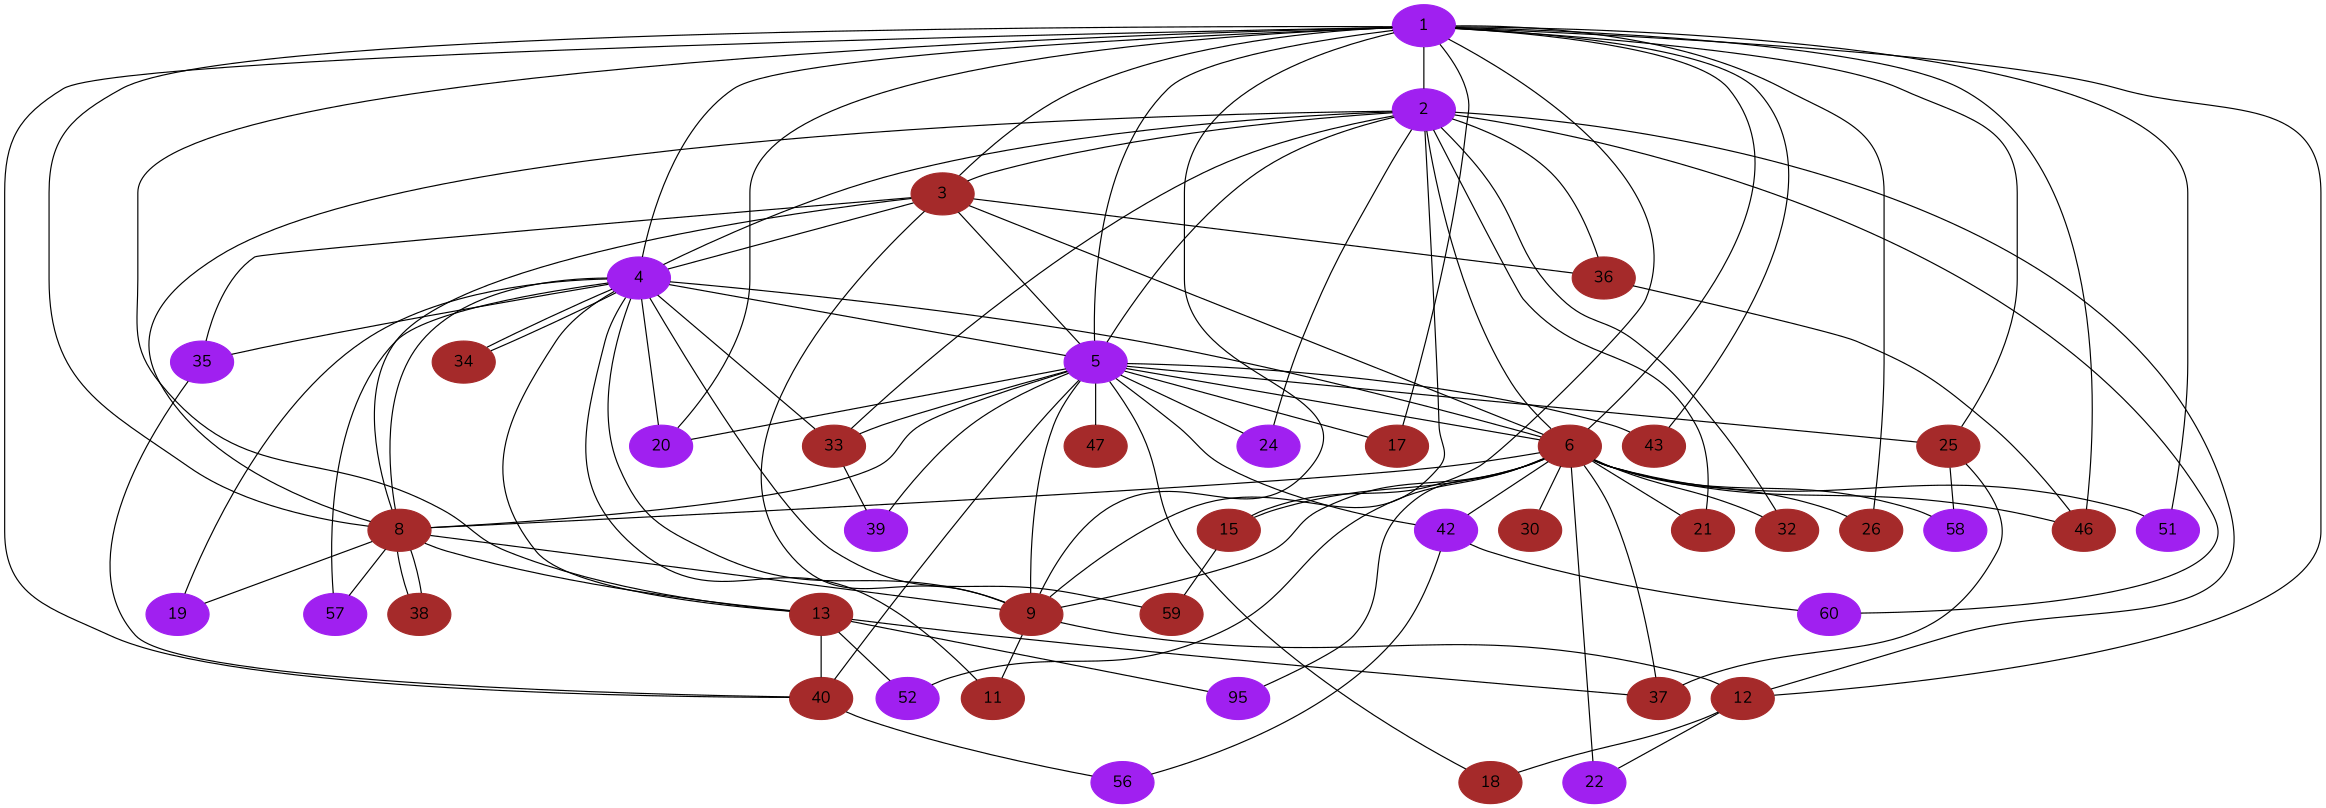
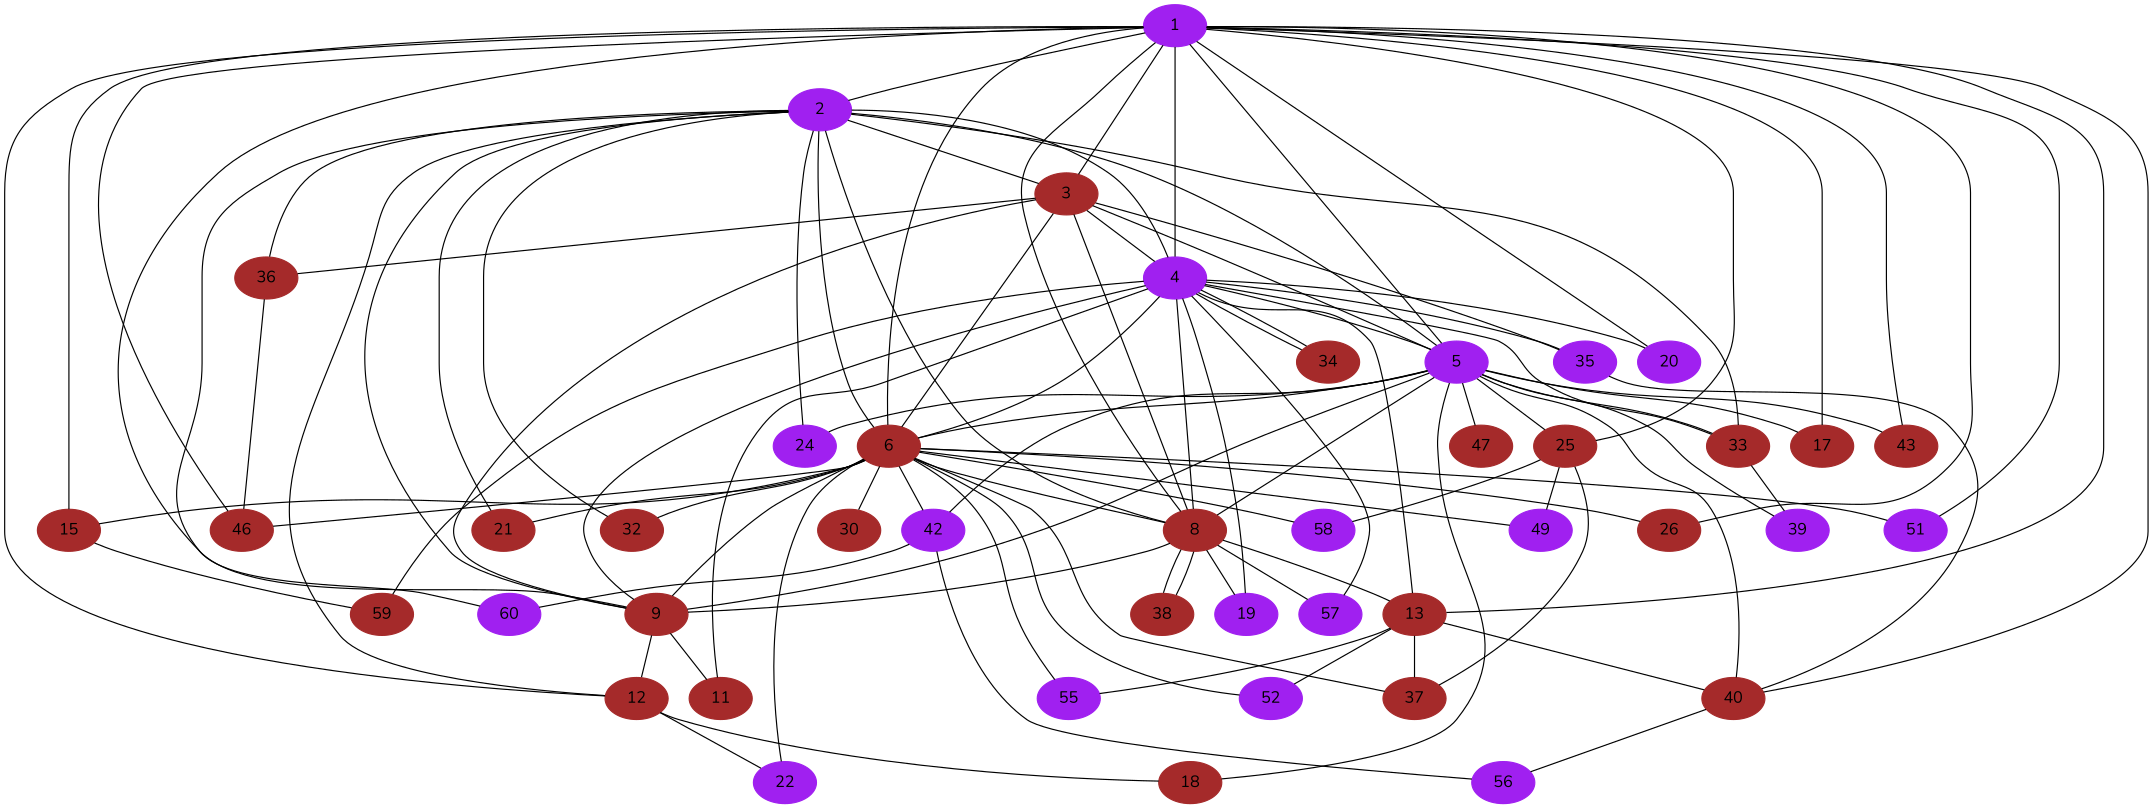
  graph {
    fontname=Nunito
    node [color=brown fontname=Nunito style=filled]
    edge [fontname=Nunito]
    1 [color=purple super="+31"]
    2 [color=purple super="+23"]
    3
    4 [color=purple super="+10"]
    5 [color=purple super="+14"]
    6 [super="+7"]
    8 [super="+29"]
    9 [super="+44"]
    12 [super="+28"]
    13 [super="+16"]
    15
    17
    20 [color=purple]
    25 [super="+53"]
    26
    40 [super="+41"]
    43
    46 [super="+57"]
    51 [color=purple]
    21
    24 [color=purple]
    32
    33 [super="+45"]
    36
    60 [color=purple]
    35 [color=purple super="+48"]
    11
    19 [color=purple super="+54"]
    n29 [color=purple label=57]
    34
    59
    18
    39 [color=purple]
    42 [color=purple]
    47
    22 [color=purple super="+50"]
    30
    37
+   49 [color=purple]
    52 [color=purple]
-   55 [color=purple label=95]
+   55 [color=purple]
    58 [color=purple]
    38
    56 [color=purple]
    1 -- 2 [weight=2]
    1 -- 3
    1 -- 4 [weight=2]
    1 -- 5
    1 -- 6 [weight=2]
    1 -- 8
    1 -- 9
    1 -- 12
    1 -- 13
    1 -- 15
    1 -- 17
    1 -- 20
    1 -- 25
    1 -- 26
    1 -- 40
    1 -- 43
    1 -- 46
    1 -- 51
    2 -- 3
    2 -- 4 [weight=2]
    2 -- 5
    2 -- 6 [weight=2]
    2 -- 8
    2 -- 9
    2 -- 12
    2 -- 21
    2 -- 24
    2 -- 32
    2 -- 33
    2 -- 36
    2 -- 60
    3 -- 4 [weight=2]
    3 -- 5
    3 -- 6 [weight=2]
    3 -- 8
    3 -- 9
    3 -- 36
    3 -- 35
    4 -- 5 [weight=2]
    4 -- 6 [weight=4]
    4 -- 8 [weight=2]
    4 -- 9 [weight=2]
    4 -- 13
    4 -- 20
    4 -- 33
    4 -- 35
    4 -- 11
    4 -- 19 [weight=2]
    4 -- n29
    4 -- 34
    4 -- 34
    4 -- 59
    5 -- 6 [weight=2]
    5 -- 8
    5 -- 9 [weight=2]
    5 -- 17
-   5 -- 20
    5 -- 25
    5 -- 40
    5 -- 43
    5 -- 24
    5 -- 33
    5 -- 18
    5 -- 39
    5 -- 42
    5 -- 47 [weight=2]
    6 -- 8 [weight=2]
    6 -- 9 [weight=2]
    6 -- 15
    6 -- 26
    6 -- 46
    6 -- 51
    6 -- 21
    6 -- 32
    6 -- 42
    6 -- 22 [weight=2]
    6 -- 30 [weight=2]
    6 -- 37
+   6 -- 49
    6 -- 52
    6 -- 55
    6 -- 58
    8 -- 9
    8 -- 13
    8 -- 19
    8 -- n29 [weight=2]
    8 -- 38
    8 -- 38
    9 -- 12
    9 -- 11
    12 -- 18
    12 -- 22
    13 -- 40
    13 -- 37
    13 -- 52
    13 -- 55
    15 -- 59
    25 -- 37
+   25 -- 49
    25 -- 58
    40 -- 56
    33 -- 39
    36 -- 46
    35 -- 40
    42 -- 60
    42 -- 56
  }
